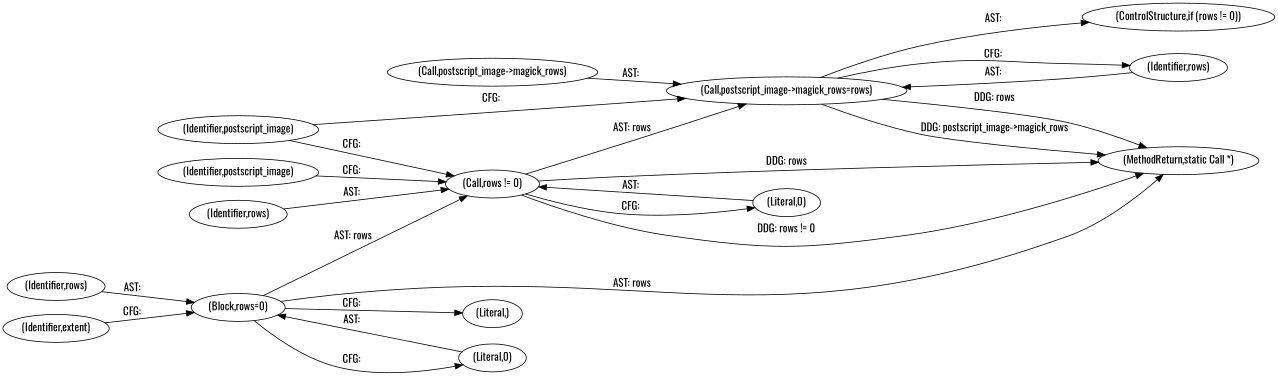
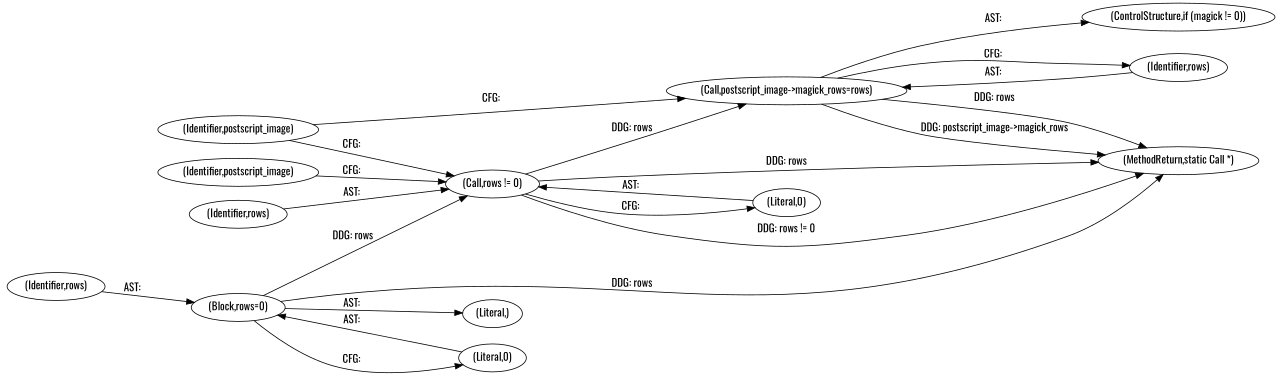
  digraph {
    fontname=Oswald
    rankdir=LR
    node [fontname=Oswald]
    edge [fontname=Oswald]
    n1 [label="(Call,postscript_image->magick_rows=rows)"]
    n2 [label="(MethodReturn,static Call *)"]
-   n3 [label="(ControlStructure,if (rows != 0))"]
+   n3 [label="(ControlStructure,if (magick != 0))"]
    n4 [label="(Identifier,rows)"]
    n5 [label="(Call,rows != 0)"]
    n6 [label="(Literal,0)"]
    n7 [label="(Block,rows=0)"]
    n8 [label="(Literal,)"]
    n9 [label="(Literal,0)"]
    n10 [label="(Identifier,postscript_image)"]
    n11 [label="(Identifier,postscript_image)"]
-   n12 [label="(Call,postscript_image->magick_rows)"]
    n13 [label="(Identifier,rows)"]
    n14 [label="(Identifier,rows)"]
-   n15 [label="(Identifier,extent)"]
    n1 -> n2 [label="DDG: postscript_image->magick_rows"]
    n1 -> n2 [label="DDG: rows"]
    n1 -> n3 [label="AST: "]
    n1 -> n4 [label="CFG: "]
    n4 -> n1 [label="AST: "]
-   n5 -> n1 [label="AST: rows"]
+   n5 -> n1 [label="DDG: rows"]
    n5 -> n2 [label="DDG: rows != 0"]
    n5 -> n2 [label="DDG: rows"]
    n5 -> n6 [label="CFG: "]
    n6 -> n5 [label="AST: "]
-   n7 -> n2 [label="AST: rows"]
-   n7 -> n5 [label="AST: rows"]
-   n7 -> n8 [label="CFG: "]
+   n7 -> n2 [label="DDG: rows"]
+   n7 -> n5 [label="DDG: rows"]
+   n7 -> n8 [label="AST: "]
    n7 -> n9 [label="CFG: "]
    n9 -> n7 [label="AST: "]
    n10 -> n5 [label="CFG: "]
    n11 -> n1 [label="CFG: "]
    n11 -> n5 [label="CFG: "]
-   n12 -> n1 [label="AST: "]
    n13 -> n5 [label="AST: "]
    n14 -> n7 [label="AST: "]
-   n15 -> n7 [label="CFG: "]
  }
